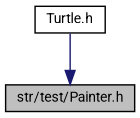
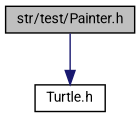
  digraph {
    fontname=Roboto
    node [color=black fontname=Roboto fontsize=10 shape=record style=filled]
    n1 [fillcolor=grey75 fontcolor=black height=0.2 label="str/test/Painter.h" width=0.4]
    n2 [fillcolor=white height=0.2 label="Turtle.h" width=0.4]
-   n2 -> n1 [color=midnightblue fontname=Roboto fontsize=10 labelfontname=Helvetica labelfontsize=10 style=solid]
+   n1 -> n2 [color=midnightblue fontname=Roboto fontsize=10 labelfontname=Helvetica labelfontsize=10 style=solid]
  }
